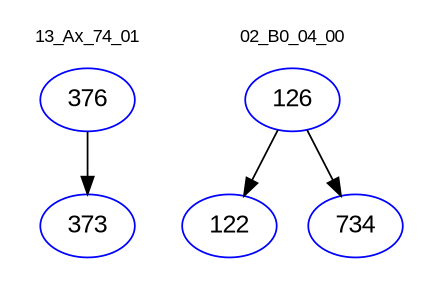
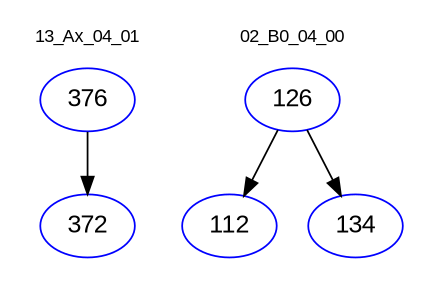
  digraph {
    fontname="Liberation Sans"
    node [color=blue fontname="Liberation Sans"]
    edge [color=black fontname="Liberation Sans"]
    n1 [label=376]
-   n2 [label=373]
+   n2 [label=372]
    n3 [label=126]
-   n4 [label=122]
-   n5 [label=734]
+   n4 [label=112]
+   n5 [label=134]
    subgraph cluster_1 {
      color=white
      fontsize=10
-     label="13_Ax_74_01"
+     label="13_Ax_04_01"
      n1
      n2
    }
    subgraph cluster_2 {
      color=white
      fontsize=10
      label="02_B0_04_00"
      n3
      n4
      n5
    }
    n1 -> n2
    n3 -> n4
    n3 -> n5
  }
